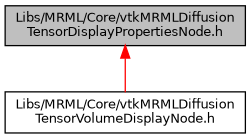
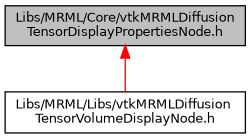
  digraph {
    node [color=black fontname=Helvetica fontsize=10 shape=record]
    n1 [fillcolor=grey75 fontcolor=black height=0.2 label="Libs/MRML/Core/vtkMRMLDiffusion\lTensorDisplayPropertiesNode.h" style=filled width=0.4]
-   n2 [height=0.2 label="Libs/MRML/Core/vtkMRMLDiffusion\lTensorVolumeDisplayNode.h" width=0.4]
+   n2 [height=0.2 label="Libs/MRML/Libs/vtkMRMLDiffusion\lTensorVolumeDisplayNode.h" width=0.4]
    n1 -> n2 [color=red dir=back fontname=Helvetica fontsize=10 labelfontname=Helvetica labelfontsize=10 style=solid]
  }
